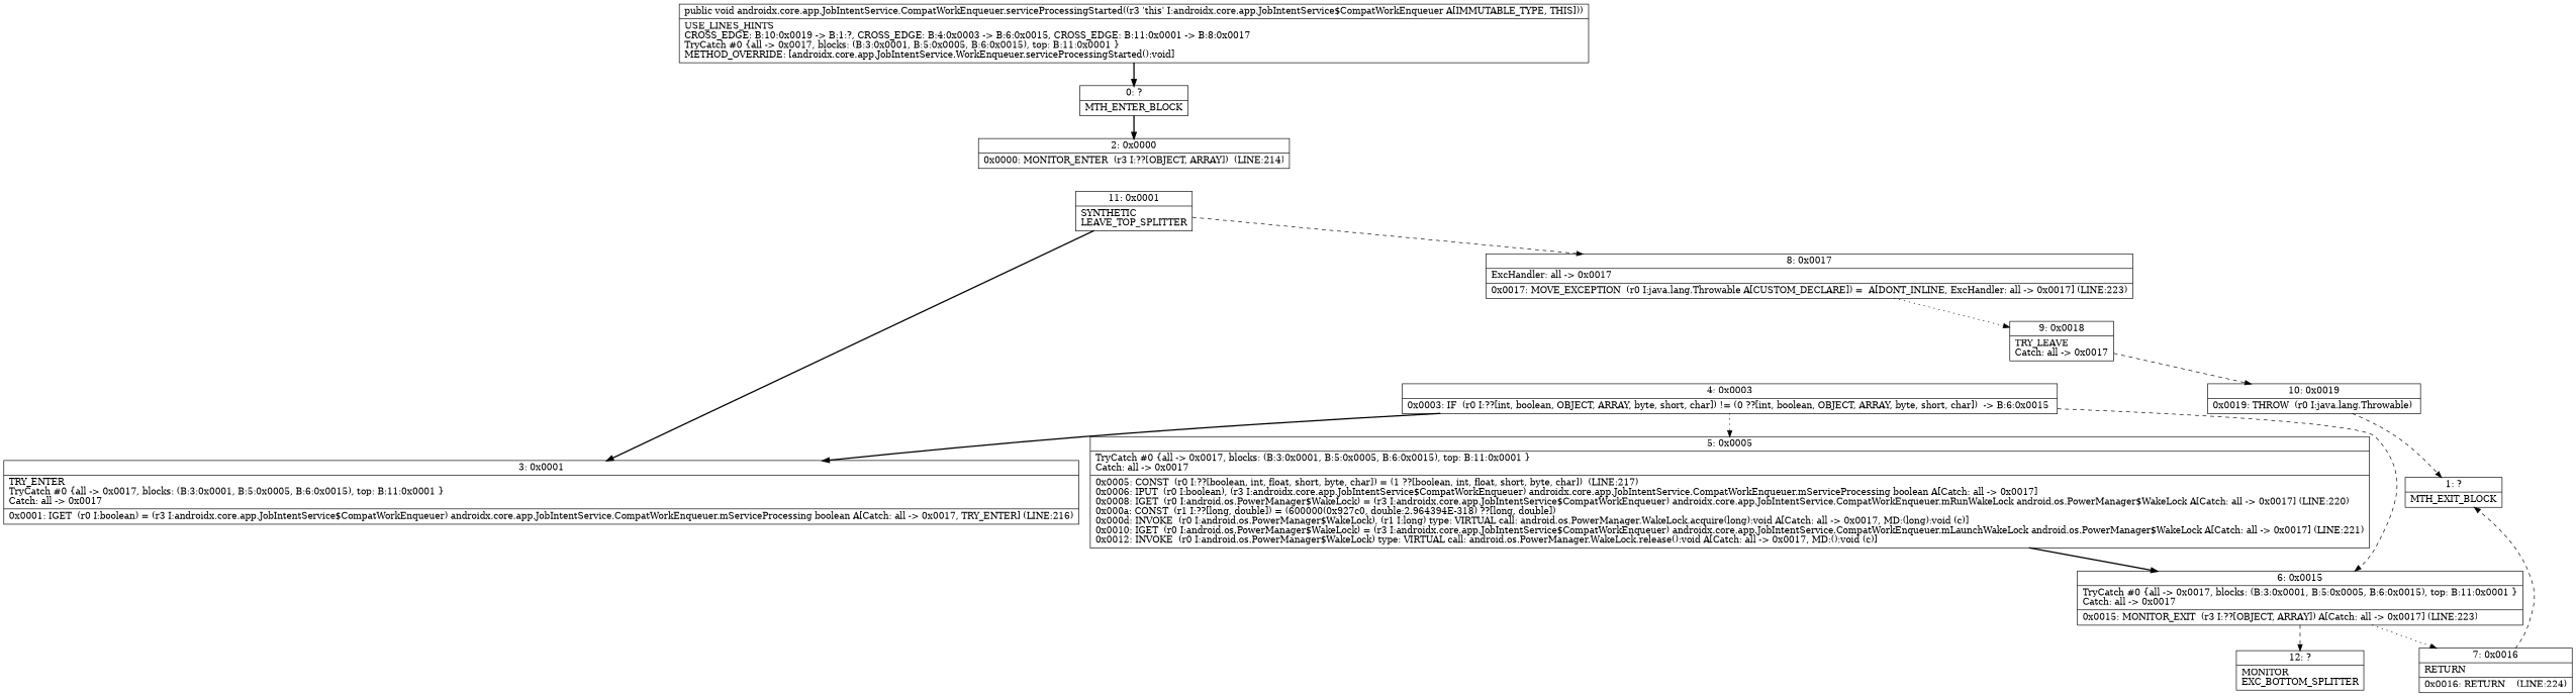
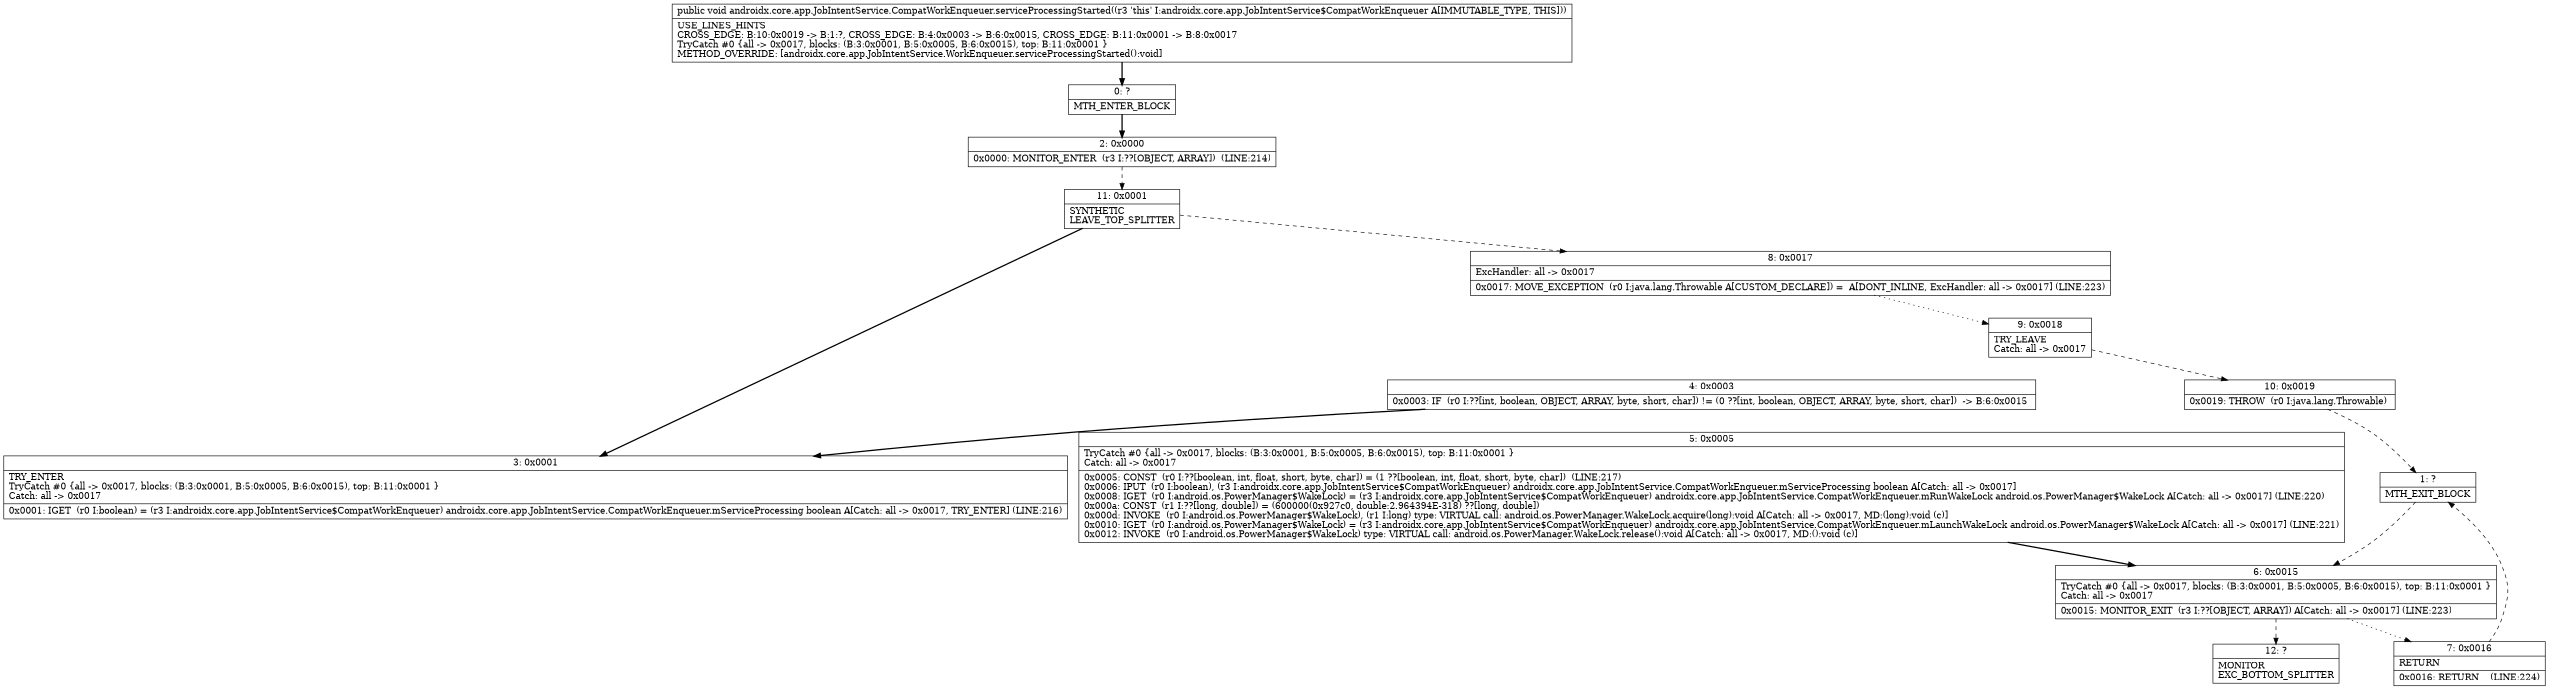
  digraph {
    node [shape=record]
    edge [style=dashed]
    n1 [label="{0\:\ ?|MTH_ENTER_BLOCK\l}"]
    n2 [label="{2\:\ 0x0000|0x0000: MONITOR_ENTER  (r3 I:??[OBJECT, ARRAY])  (LINE:214)\l}"]
    n3 [label="{11\:\ 0x0001|SYNTHETIC\lLEAVE_TOP_SPLITTER\l}"]
    n4 [label="{3\:\ 0x0001|TRY_ENTER\lTryCatch #0 \{all \-\> 0x0017, blocks: (B:3:0x0001, B:5:0x0005, B:6:0x0015), top: B:11:0x0001 \}\lCatch: all \-\> 0x0017\l|0x0001: IGET  (r0 I:boolean) = (r3 I:androidx.core.app.JobIntentService$CompatWorkEnqueuer) androidx.core.app.JobIntentService.CompatWorkEnqueuer.mServiceProcessing boolean A[Catch: all \-\> 0x0017, TRY_ENTER] (LINE:216)\l}"]
    n5 [label="{8\:\ 0x0017|ExcHandler: all \-\> 0x0017\l|0x0017: MOVE_EXCEPTION  (r0 I:java.lang.Throwable A[CUSTOM_DECLARE]) =  A[DONT_INLINE, ExcHandler: all \-\> 0x0017] (LINE:223)\l}"]
    n6 [label="{9\:\ 0x0018|TRY_LEAVE\lCatch: all \-\> 0x0017\l}"]
    n7 [label="{4\:\ 0x0003|0x0003: IF  (r0 I:??[int, boolean, OBJECT, ARRAY, byte, short, char]) != (0 ??[int, boolean, OBJECT, ARRAY, byte, short, char])  \-\> B:6:0x0015 \l}"]
    n8 [label="{5\:\ 0x0005|TryCatch #0 \{all \-\> 0x0017, blocks: (B:3:0x0001, B:5:0x0005, B:6:0x0015), top: B:11:0x0001 \}\lCatch: all \-\> 0x0017\l|0x0005: CONST  (r0 I:??[boolean, int, float, short, byte, char]) = (1 ??[boolean, int, float, short, byte, char])  (LINE:217)\l0x0006: IPUT  (r0 I:boolean), (r3 I:androidx.core.app.JobIntentService$CompatWorkEnqueuer) androidx.core.app.JobIntentService.CompatWorkEnqueuer.mServiceProcessing boolean A[Catch: all \-\> 0x0017]\l0x0008: IGET  (r0 I:android.os.PowerManager$WakeLock) = (r3 I:androidx.core.app.JobIntentService$CompatWorkEnqueuer) androidx.core.app.JobIntentService.CompatWorkEnqueuer.mRunWakeLock android.os.PowerManager$WakeLock A[Catch: all \-\> 0x0017] (LINE:220)\l0x000a: CONST  (r1 I:??[long, double]) = (600000(0x927c0, double:2.964394E\-318) ??[long, double]) \l0x000d: INVOKE  (r0 I:android.os.PowerManager$WakeLock), (r1 I:long) type: VIRTUAL call: android.os.PowerManager.WakeLock.acquire(long):void A[Catch: all \-\> 0x0017, MD:(long):void (c)]\l0x0010: IGET  (r0 I:android.os.PowerManager$WakeLock) = (r3 I:androidx.core.app.JobIntentService$CompatWorkEnqueuer) androidx.core.app.JobIntentService.CompatWorkEnqueuer.mLaunchWakeLock android.os.PowerManager$WakeLock A[Catch: all \-\> 0x0017] (LINE:221)\l0x0012: INVOKE  (r0 I:android.os.PowerManager$WakeLock) type: VIRTUAL call: android.os.PowerManager.WakeLock.release():void A[Catch: all \-\> 0x0017, MD:():void (c)]\l}"]
    n9 [label="{6\:\ 0x0015|TryCatch #0 \{all \-\> 0x0017, blocks: (B:3:0x0001, B:5:0x0005, B:6:0x0015), top: B:11:0x0001 \}\lCatch: all \-\> 0x0017\l|0x0015: MONITOR_EXIT  (r3 I:??[OBJECT, ARRAY]) A[Catch: all \-\> 0x0017] (LINE:223)\l}"]
    n10 [label="{7\:\ 0x0016|RETURN\l|0x0016: RETURN    (LINE:224)\l}"]
    n11 [label="{12\:\ ?|MONITOR\lEXC_BOTTOM_SPLITTER\l}"]
    n12 [label="{1\:\ ?|MTH_EXIT_BLOCK\l}"]
    n13 [label="{10\:\ 0x0019|0x0019: THROW  (r0 I:java.lang.Throwable) \l}"]
    n14 [label="{public void androidx.core.app.JobIntentService.CompatWorkEnqueuer.serviceProcessingStarted((r3 'this' I:androidx.core.app.JobIntentService$CompatWorkEnqueuer A[IMMUTABLE_TYPE, THIS]))  | USE_LINES_HINTS\lCROSS_EDGE: B:10:0x0019 \-\> B:1:?, CROSS_EDGE: B:4:0x0003 \-\> B:6:0x0015, CROSS_EDGE: B:11:0x0001 \-\> B:8:0x0017\lTryCatch #0 \{all \-\> 0x0017, blocks: (B:3:0x0001, B:5:0x0005, B:6:0x0015), top: B:11:0x0001 \}\lMETHOD_OVERRIDE: [androidx.core.app.JobIntentService.WorkEnqueuer.serviceProcessingStarted():void]\l}"]
    n1 -> n2 [style=bold]
+   n2 -> n3
    n3 -> n4 [style=bold]
    n3 -> n5
    n5 -> n6 [style=dotted]
    n6 -> n13
    n7 -> n4 [style=bold]
-   n7 -> n8 [style=dotted]
-   n7 -> n9
+   n12 -> n9
    n8 -> n9 [style=bold]
    n9 -> n10 [style=dotted]
    n9 -> n11
    n10 -> n12
    n13 -> n12
    n14 -> n1 [style=bold]
  }
